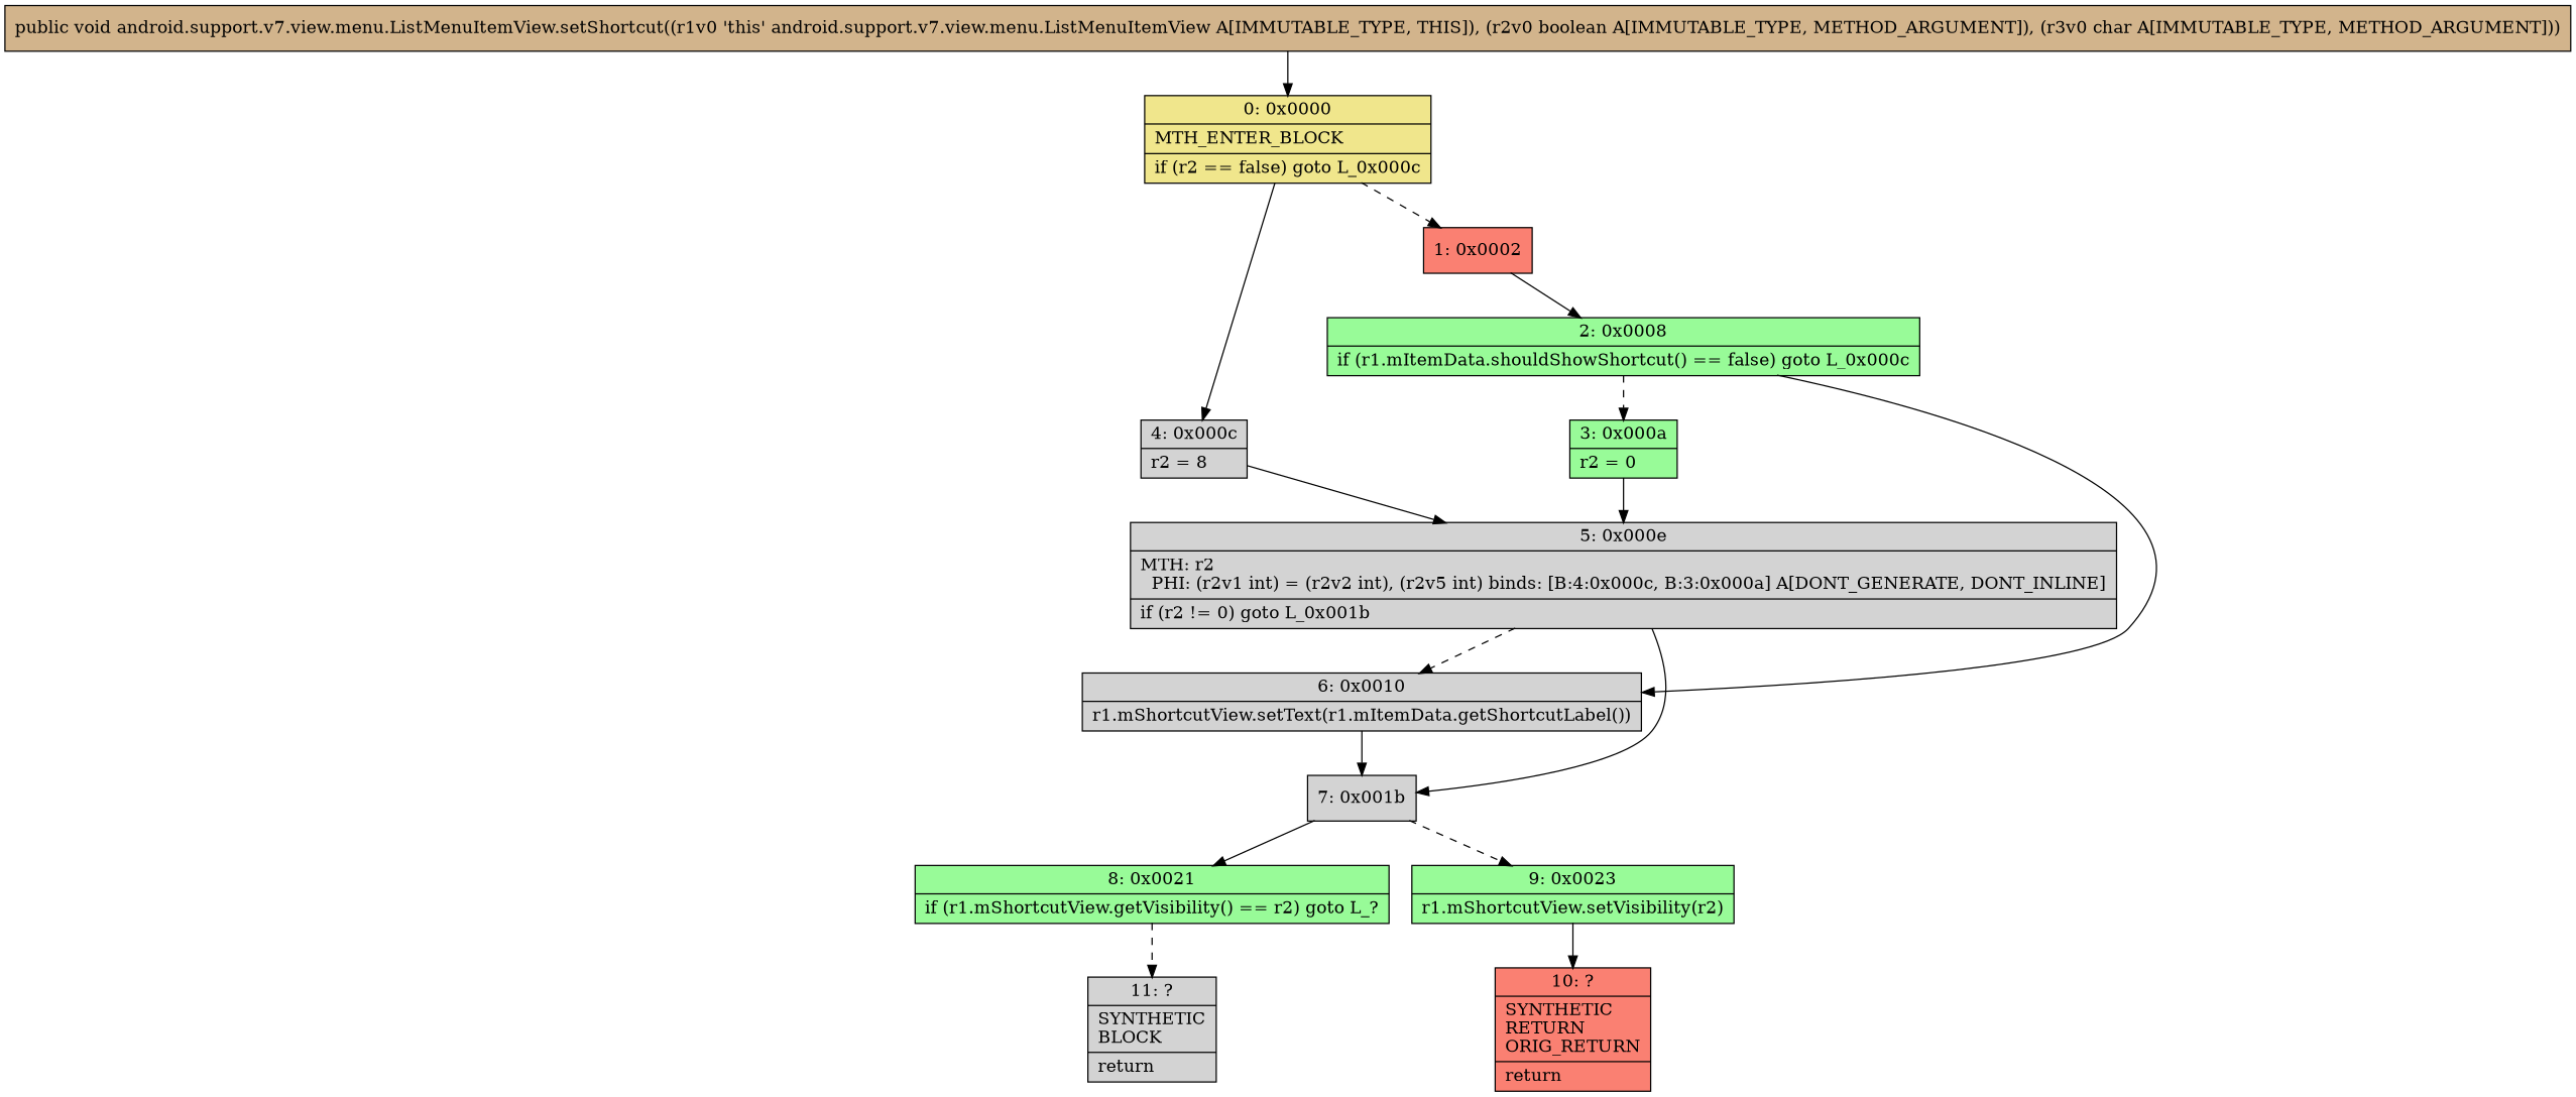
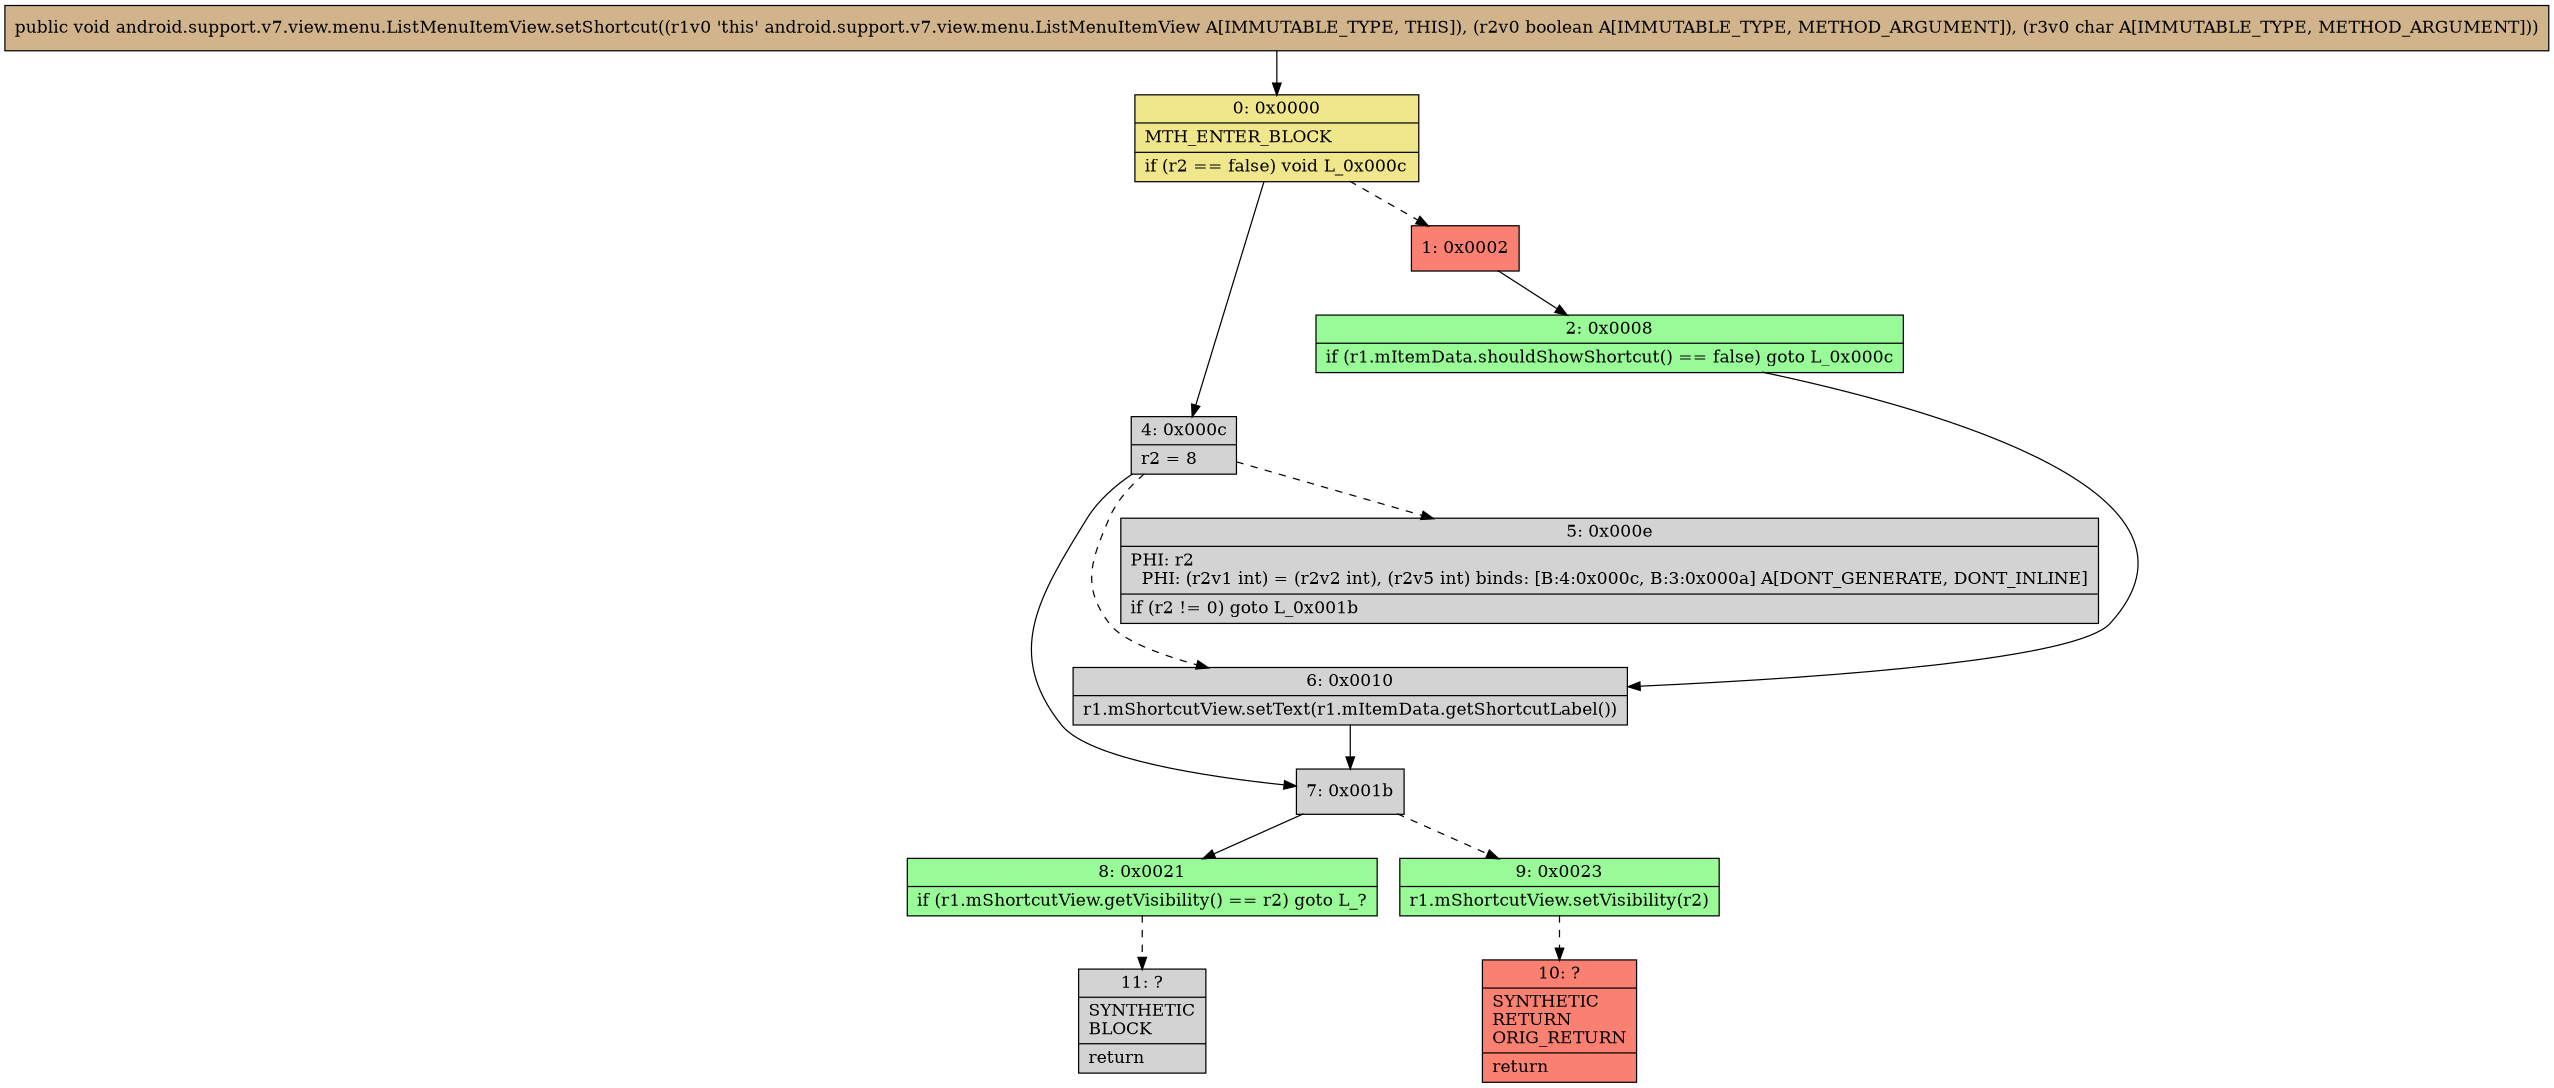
  digraph {
    node [fillcolor=lightgrey shape=record style=filled]
-   n1 [fillcolor=khaki label="{0\:\ 0x0000|MTH_ENTER_BLOCK\l|if (r2 == false) goto L_0x000c\l}"]
+   n1 [fillcolor=khaki label="{0\:\ 0x0000|MTH_ENTER_BLOCK\l|if (r2 == false) void L_0x000c\l}"]
    n2 [fillcolor=salmon label="{1\:\ 0x0002}"]
    n3 [label="{4\:\ 0x000c|r2 = 8\l}"]
    n4 [fillcolor=palegreen label="{2\:\ 0x0008|if (r1.mItemData.shouldShowShortcut() == false) goto L_0x000c\l}"]
-   n5 [label="{5\:\ 0x000e|MTH: r2 \l  PHI: (r2v1 int) = (r2v2 int), (r2v5 int) binds: [B:4:0x000c, B:3:0x000a] A[DONT_GENERATE, DONT_INLINE]\l|if (r2 != 0) goto L_0x001b\l}"]
-   n6 [fillcolor=palegreen label="{3\:\ 0x000a|r2 = 0\l}"]
+   n5 [label="{5\:\ 0x000e|PHI: r2 \l  PHI: (r2v1 int) = (r2v2 int), (r2v5 int) binds: [B:4:0x000c, B:3:0x000a] A[DONT_GENERATE, DONT_INLINE]\l|if (r2 != 0) goto L_0x001b\l}"]
    n7 [label="{6\:\ 0x0010|r1.mShortcutView.setText(r1.mItemData.getShortcutLabel())\l}"]
    n8 [label="{7\:\ 0x001b}"]
    n9 [fillcolor=palegreen label="{8\:\ 0x0021|if (r1.mShortcutView.getVisibility() == r2) goto L_?\l}"]
    n10 [fillcolor=palegreen label="{9\:\ 0x0023|r1.mShortcutView.setVisibility(r2)\l}"]
    n11 [label="{11\:\ ?|SYNTHETIC\lBLOCK\l|return\l}"]
    n12 [fillcolor=salmon label="{10\:\ ?|SYNTHETIC\lRETURN\lORIG_RETURN\l|return\l}"]
    n13 [fillcolor=tan label="{public void android.support.v7.view.menu.ListMenuItemView.setShortcut((r1v0 'this' android.support.v7.view.menu.ListMenuItemView A[IMMUTABLE_TYPE, THIS]), (r2v0 boolean A[IMMUTABLE_TYPE, METHOD_ARGUMENT]), (r3v0 char A[IMMUTABLE_TYPE, METHOD_ARGUMENT])) }"]
    n1 -> n2 [style=dashed]
    n1 -> n3
    n2 -> n4
-   n3 -> n5
-   n4 -> n6 [style=dashed]
+   n3 -> n5 [style=dashed]
    n4 -> n7
-   n5 -> n7 [style=dashed]
-   n5 -> n8
-   n6 -> n5
+   n3 -> n7 [style=dashed]
+   n3 -> n8
    n7 -> n8
    n8 -> n9
    n8 -> n10 [style=dashed]
    n9 -> n11 [style=dashed]
-   n10 -> n12
+   n10 -> n12 [style=dashed]
    n13 -> n1
  }
